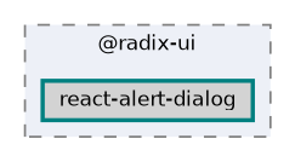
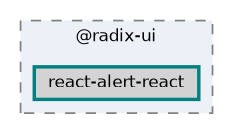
  digraph {
    compound=true
-   n1 [color=teal fillcolor=lightgrey fontname=Helvetica fontsize=10 height=0.2 label="react-alert-dialog" shape=box style="filled,bold" width=0.4]
+   n1 [color=teal fillcolor=lightgrey fontname=Helvetica fontsize=10 height=0.2 label="react-alert-react" shape=box style="filled,bold" width=0.4]
    subgraph cluster_1 {
      bgcolor="#edf0f7"
      fontname=Helvetica
      fontsize=10
      label="@radix-ui"
      pencolor=grey50
      style="filled,dashed"
      n1
    }
  }
